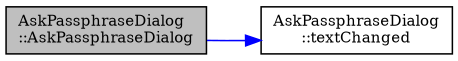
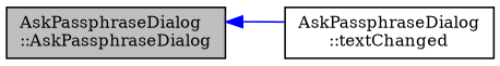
  digraph {
    rankdir=LR
    fontname="DejaVu Serif"
    node [color=black fontname="DejaVu Serif" fontsize=10 shape=record style=filled]
    n1 [fillcolor=grey75 fontcolor=black height=0.2 label="AskPassphraseDialog\l::AskPassphraseDialog" width=0.4]
    n2 [fillcolor=white height=0.2 label="AskPassphraseDialog\l::textChanged" width=0.4]
-   n1 -> n2 [color=blue fontname="DejaVu Serif" fontsize=10 labelfontname=Helvetica labelfontsize=10 style=solid]
+   n2 -> n1 [color=blue fontname="DejaVu Serif" fontsize=10 labelfontname=Helvetica labelfontsize=10 style=solid]
  }
